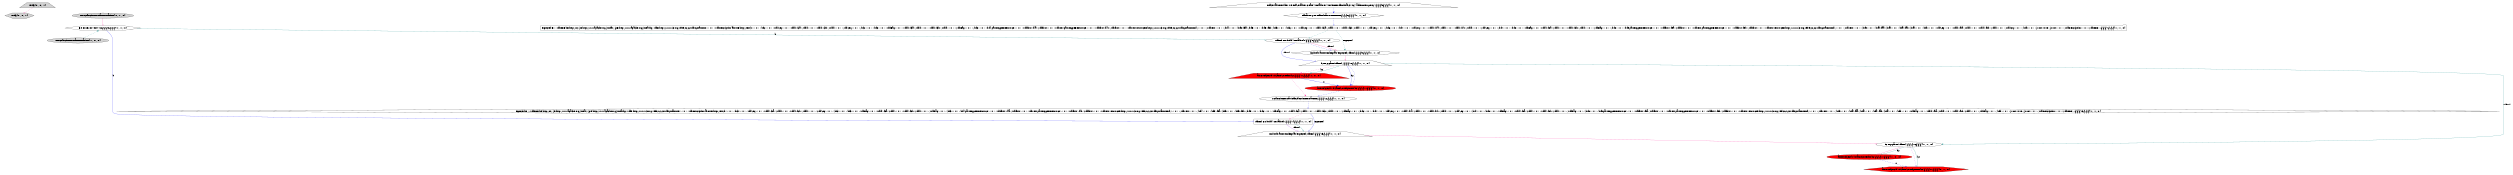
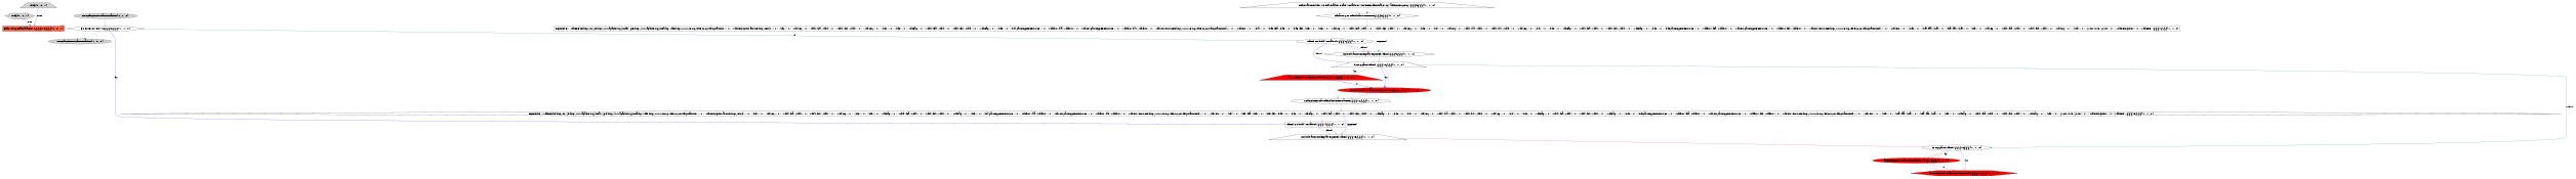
  digraph {
    node [fillcolor=white shape=ellipse style=filled]
    edge [arrowhead=odot color=blue style=solid]
    n1 [fillcolor=lightgray label="verify['0', '0', '1']" shape=hexagon]
+   n2 [fillcolor=tomato label="BeanWithSpecialCharacters o@@@275@@@['0', '0', '1']" shape=folder]
    n3 [fillcolor=lightgray label="testCollectionFormatAnnotations['0', '1', '0']"]
    n4 [label="B b = new B().init(),b2@@@3@@@['1', '1', '0']" shape=hexagon]
    n5 [label="rdfXml = s.build().serialize(b)@@@14@@@['1', '1', '0']" shape=folder]
    n6 [label="rdfXml = s.build().serialize(b)@@@8@@@['1', '1', '0']"]
    n7 [label="XmlUtils.assertXmlEquals(expected,rdfXml)@@@15@@@['1', '1', '0']" shape=trapezium]
    n8 [label="b2 = p.parse(rdfXml,)@@@16@@@['1', '1', '0']"]
    n9 [fillcolor=red label="assertObject(b).isSameSortedAs(b2)@@@17@@@['1', '0', '0']"]
    n10 [fillcolor=red label="assertObject(b).isSameSortedJsonAs(b2)@@@17@@@['0', '1', '0']" shape=hexagon]
    n11 [label="b2 = p.parse(rdfXml,)@@@10@@@['1', '1', '0']" shape=trapezium]
    n12 [fillcolor=red label="assertObject(b).isSameSortedAs(b2)@@@11@@@['1', '0', '0']" shape=trapezium]
    n13 [fillcolor=red label="assertObject(b).isSameSortedJsonAs(b2)@@@11@@@['0', '1', '0']"]
    n14 [label="s.collectionFormat(RdfCollectionFormat.BAG)@@@12@@@['1', '1', '0']"]
    n15 [label="RdfParser p = RdfXmlParser.DEFAULT@@@6@@@['1', '1', '0']" shape=hexagon]
    n16 [label="expected = \"<rdf:RDF b='http://ns/' j='http://www.apache.org/juneau/' jp='http://www.apache.org/juneaubp/' rdf='http://www.w3.org/1999/02/22-rdf-syntax-ns#'>\" + \" <rdf:Description about='http://test/b'>\" + \" <b:f2>\" + \" <rdf:Seq>\" + \" <rdf:li>f2a</rdf:li>\" + \" <rdf:li>f2b</rdf:li>\" + \" </rdf:Seq>\" + \" </b:f2>\" + \" <b:f3>\" + \" <rdf:Bag>\" + \" <rdf:li>f3a</rdf:li>\" + \" <rdf:li>f3b</rdf:li>\" + \" </rdf:Bag>\" + \" </b:f3>\" + \" <b:f4 parseType='Resource'>\" + \" <rdf:first>f4a</rdf:first>\" + \" <rdf:rest parseType='Resource'>\" + \" <rdf:first>f4b</rdf:first>\" + \" <rdf:rest resource='http://www.w3.org/1999/02/22-rdf-syntax-ns#nil'/>\" + \" </rdf:rest>\" + \" </b:f4>\" + \" <b:f5>f5a</b:f5>\" + \" <b:f5>f5b</b:f5>\" + \" <b:f6>\" + \" <rdf:Seq>\" + \" <rdf:li>f6a</rdf:li>\" + \" <rdf:li>f6b</rdf:li>\" + \" </rdf:Seq>\" + \" </b:f6>\" + \" <b:f7>\" + \" <rdf:Seq>\" + \" <rdf:li>f7a</rdf:li>\" + \" <rdf:li>f7b</rdf:li>\" + \" </rdf:Seq>\" + \" </b:f7>\" + \" <b:f8>\" + \" <rdf:Bag>\" + \" <rdf:li>f8a</rdf:li>\" + \" <rdf:li>f8b</rdf:li>\" + \" </rdf:Bag>\" + \" </b:f8>\" + \" <b:f9 parseType='Resource'>\" + \" <rdf:first>f9a</rdf:first>\" + \" <rdf:rest parseType='Resource'>\" + \" <rdf:first>f9b</rdf:first>\" + \" <rdf:rest resource='http://www.w3.org/1999/02/22-rdf-syntax-ns#nil'/>\" + \" </rdf:rest>\" + \" </b:f9>\" + \" <b:fa>faa</b:fa>\" + \" <b:fa>fab</b:fa>\" + \" <b:fb>\" + \" <rdf:Seq>\" + \" <rdf:li>fba</rdf:li>\" + \" <rdf:li>fbb</rdf:li>\" + \" </rdf:Seq>\" + \" </b:fb>\" + \" <j:root>true</j:root>\" + \" </rdf:Description>\" + \"</rdf:RDF>\"@@@7@@@['1', '1', '0']" shape=folder]
    n17 [label="XmlUtils.assertXmlEquals(expected,rdfXml)@@@9@@@['1', '1', '0']" shape=hexagon]
    n18 [label="expected = \"<rdf:RDF b='http://ns/' j='http://www.apache.org/juneau/' jp='http://www.apache.org/juneaubp/' rdf='http://www.w3.org/1999/02/22-rdf-syntax-ns#'>\" + \" <rdf:Description about='http://test/b'>\" + \" <b:f2>\" + \" <rdf:Seq>\" + \" <rdf:li>f2a</rdf:li>\" + \" <rdf:li>f2b</rdf:li>\" + \" </rdf:Seq>\" + \" </b:f2>\" + \" <b:f3>\" + \" <rdf:Bag>\" + \" <rdf:li>f3a</rdf:li>\" + \" <rdf:li>f3b</rdf:li>\" + \" </rdf:Bag>\" + \" </b:f3>\" + \" <b:f4 parseType='Resource'>\" + \" <rdf:first>f4a</rdf:first>\" + \" <rdf:rest parseType='Resource'>\" + \" <rdf:first>f4b</rdf:first>\" + \" <rdf:rest resource='http://www.w3.org/1999/02/22-rdf-syntax-ns#nil'/>\" + \" </rdf:rest>\" + \" </b:f4>\" + \" <b:f5>f5a</b:f5>\" + \" <b:f5>f5b</b:f5>\" + \" <b:f6>\" + \" <rdf:Bag>\" + \" <rdf:li>f6a</rdf:li>\" + \" <rdf:li>f6b</rdf:li>\" + \" </rdf:Bag>\" + \" </b:f6>\" + \" <b:f7>\" + \" <rdf:Seq>\" + \" <rdf:li>f7a</rdf:li>\" + \" <rdf:li>f7b</rdf:li>\" + \" </rdf:Seq>\" + \" </b:f7>\" + \" <b:f8>\" + \" <rdf:Bag>\" + \" <rdf:li>f8a</rdf:li>\" + \" <rdf:li>f8b</rdf:li>\" + \" </rdf:Bag>\" + \" </b:f8>\" + \" <b:f9 parseType='Resource'>\" + \" <rdf:first>f9a</rdf:first>\" + \" <rdf:rest parseType='Resource'>\" + \" <rdf:first>f9b</rdf:first>\" + \" <rdf:rest resource='http://www.w3.org/1999/02/22-rdf-syntax-ns#nil'/>\" + \" </rdf:rest>\" + \" </b:f9>\" + \" <b:fa>faa</b:fa>\" + \" <b:fa>fab</b:fa>\" + \" <b:fb>\" + \" <rdf:Bag>\" + \" <rdf:li>fba</rdf:li>\" + \" <rdf:li>fbb</rdf:li>\" + \" </rdf:Bag>\" + \" </b:fb>\" + \" <j:root>true</j:root>\" + \" </rdf:Description>\" + \"</rdf:RDF>\"@@@13@@@['1', '1', '0']" shape=hexagon]
    n19 [fillcolor=lightgray label="verify['0', '0', '1']" shape=trapezium]
    n20 [fillcolor=lightgray label="testCollectionFormatAnnotations['1', '0', '0']"]
    n21 [label="RdfSerializerBuilder s = RdfSerializer.create().xmlabbrev().set(RDF_rdfxml_tab,3).sq().addRootProperty()@@@5@@@['1', '1', '0']" shape=trapezium]
+   n1 -> n2 [arrowhead=vee label=true]
    n3 -> n4 [color=deeppink]
-   n4 -> n5 [label=b]
+   n4 -> n5 [label=b2]
    n4 -> n6 [arrowhead=onormal color=teal label=b]
    n5 -> n7 [color=purple label=rdfXml]
    n5 -> n7 [arrowhead=onormal color=teal]
    n6 -> n11 [label=rdfXml]
    n6 -> n17 [arrowhead=onormal color=deeppink label=rdfXml]
    n6 -> n17 [style=dashed]
    n7 -> n8 [arrowhead=onormal color=deeppink]
    n8 -> n9 [color=deeppink]
    n8 -> n9 [color=teal label=b2]
    n8 -> n10 [color=purple style=dashed]
    n8 -> n10 [color=teal label=b2]
    n9 -> n10 [arrowhead=onormal label=0 style=dashed]
    n11 -> n8 [arrowhead=vee color=teal label=rdfXml]
    n11 -> n12 [arrowhead=vee color=deeppink label=b2 style=dashed]
    n11 -> n12 [arrowhead=vee color=teal]
    n11 -> n13 [arrowhead=vee label=b2]
    n11 -> n13 [style=dashed]
    n12 -> n13 [arrowhead=vee label=0]
    n12 -> n14 [arrowhead=vee color=deeppink style=dashed]
    n13 -> n14 [style=dashed]
    n14 -> n18 [style=dashed]
    n15 -> n16 [style=dashed]
    n16 -> n6 [color=teal style=dashed]
    n16 -> n17 [arrowhead=vee color=teal label=expected style=dashed]
    n17 -> n11 [arrowhead=onormal color=deeppink]
    n18 -> n5 [color=deeppink style=dashed]
    n18 -> n7 [label=expected]
    n19 -> n1 [color=deeppink style=dashed]
-   n20 -> n4 [arrowhead=vee color=teal style=dashed]
+   n19 -> n2 [arrowhead=onormal label=true]
+   n4 -> n20 [arrowhead=vee color=teal style=dashed]
    n21 -> n15 [arrowhead=vee style=dashed]
  }
